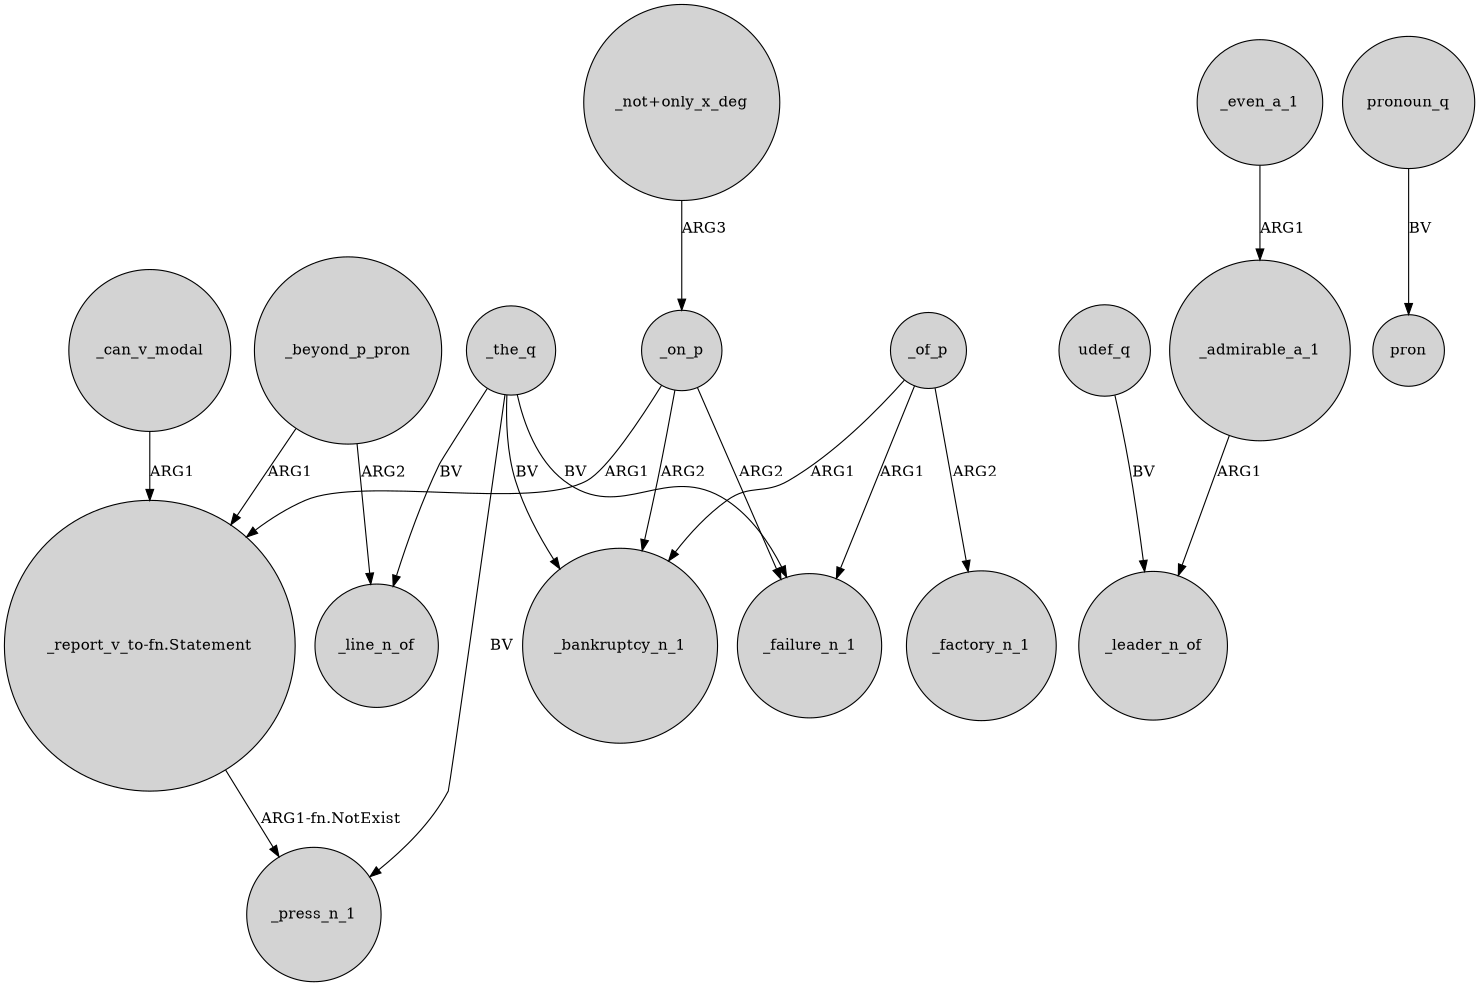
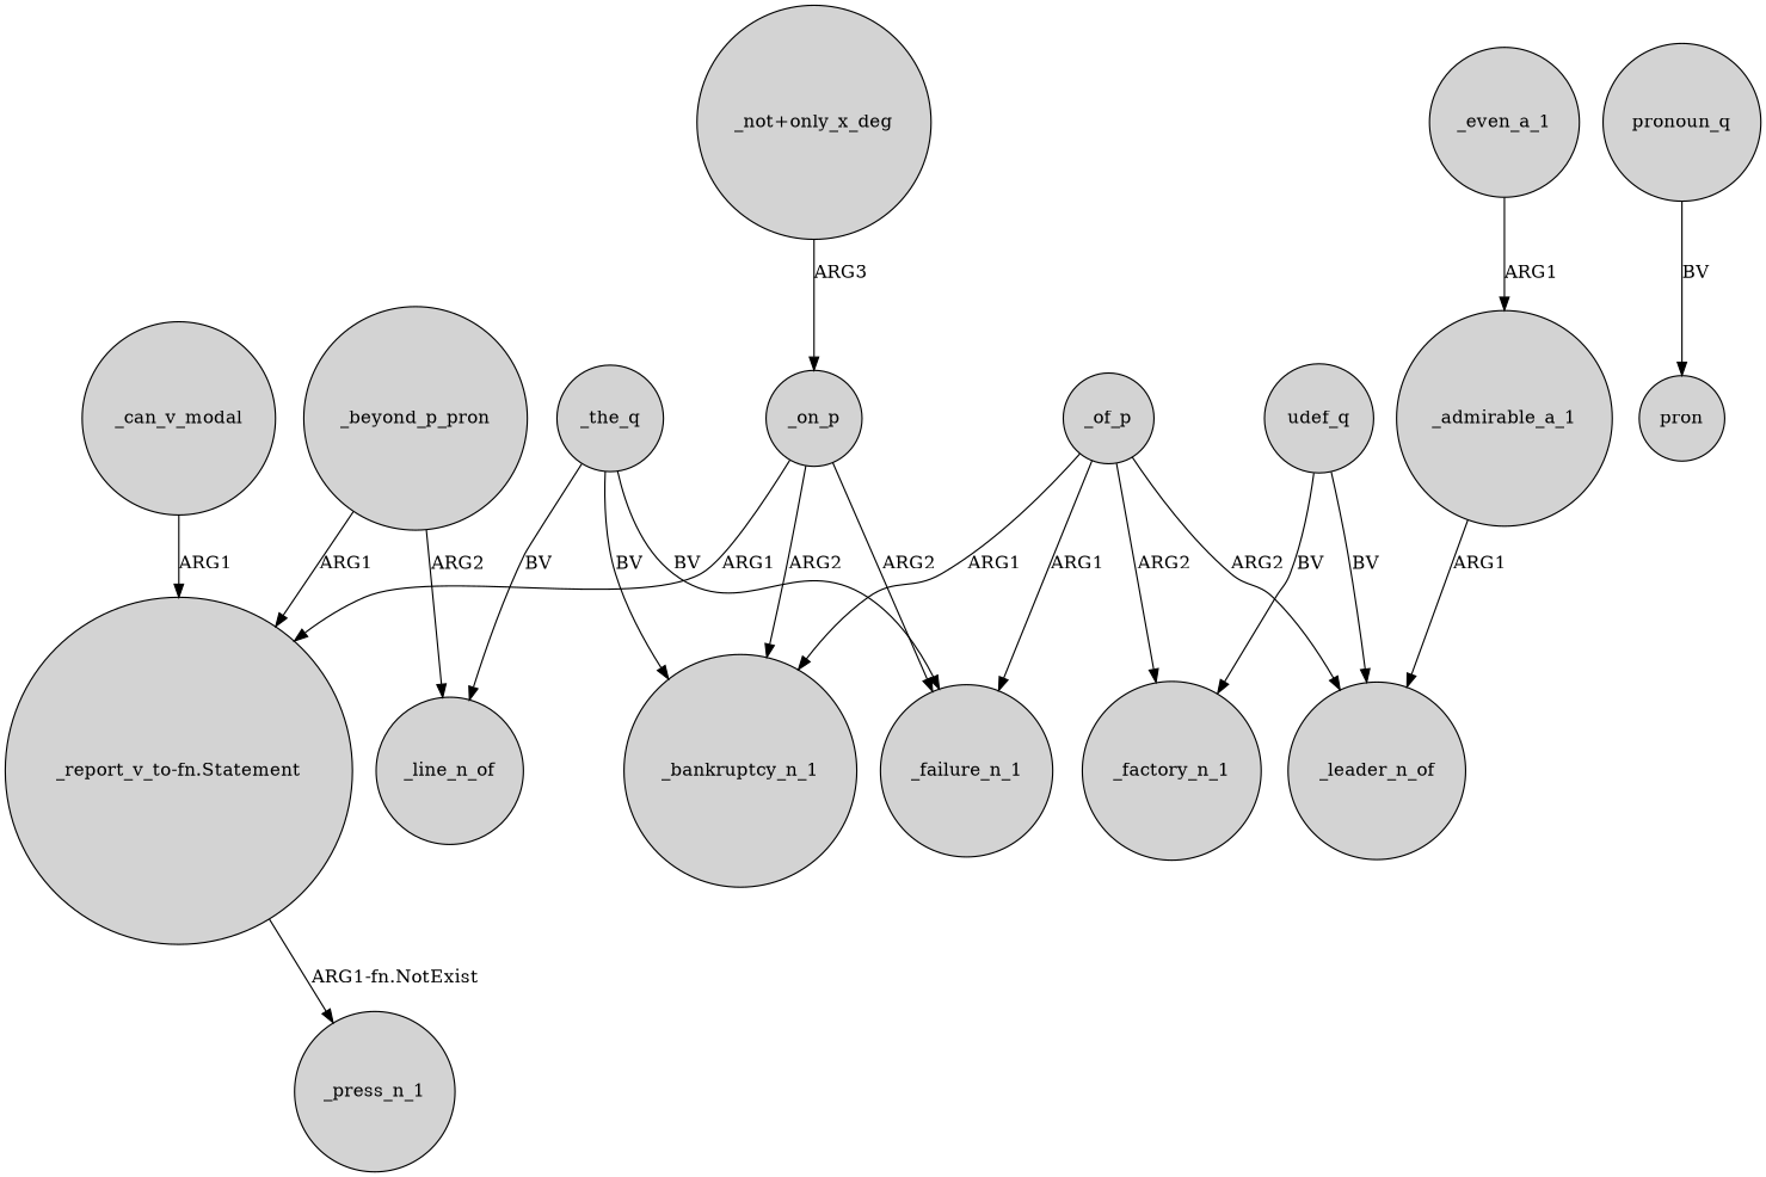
  digraph {
    node [shape=circle style=filled]
    n1 [label=_beyond_p_pron]
    _line_n_of
    "_report_v_to-fn.Statement"
    _press_n_1
    _the_q
    _bankruptcy_n_1
    _failure_n_1
    _of_p
    _leader_n_of
    _factory_n_1
    _on_p
    _can_v_modal
    _admirable_a_1
    pronoun_q
    pron
    udef_q
    _even_a_1
    "_not+only_x_deg"
    n1 -> _line_n_of [label=ARG2]
    n1 -> "_report_v_to-fn.Statement" [label=ARG1]
    "_report_v_to-fn.Statement" -> _press_n_1 [label="ARG1-fn.NotExist"]
    _the_q -> _line_n_of [label=BV]
-   _the_q -> _press_n_1 [label=BV]
    _the_q -> _bankruptcy_n_1 [label=BV]
    _the_q -> _failure_n_1 [label=BV]
    _of_p -> _bankruptcy_n_1 [label=ARG1]
    _of_p -> _failure_n_1 [label=ARG1]
+   _of_p -> _leader_n_of [label=ARG2]
    _of_p -> _factory_n_1 [label=ARG2]
    _on_p -> "_report_v_to-fn.Statement" [label=ARG1]
    _on_p -> _bankruptcy_n_1 [label=ARG2]
    _on_p -> _failure_n_1 [label=ARG2]
    _can_v_modal -> "_report_v_to-fn.Statement" [label=ARG1]
    _admirable_a_1 -> _leader_n_of [label=ARG1]
    pronoun_q -> pron [label=BV]
    udef_q -> _leader_n_of [label=BV]
+   udef_q -> _factory_n_1 [label=BV]
    _even_a_1 -> _admirable_a_1 [label=ARG1]
    "_not+only_x_deg" -> _on_p [label=ARG3]
  }
